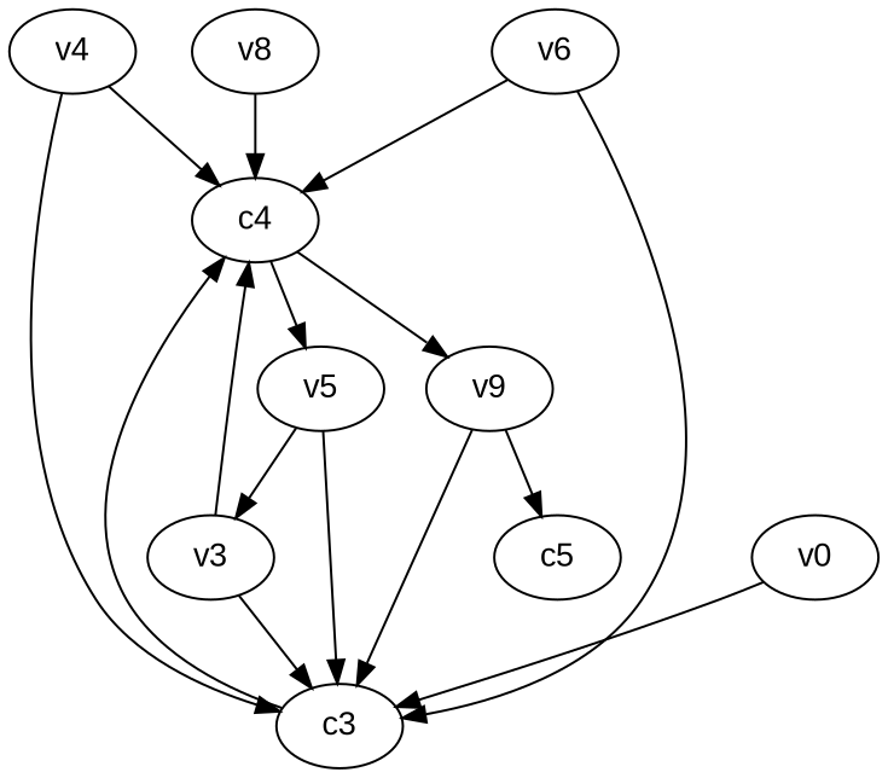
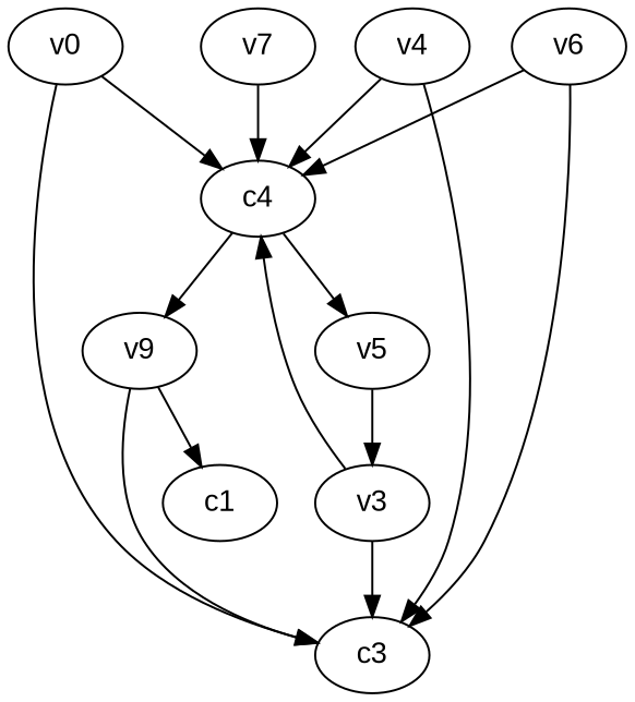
  strict digraph {
    fontname="Liberation Sans"
    node [fontname="Liberation Sans"]
    edge [fontname="Liberation Sans" weight=1]
    n1 [label=c4]
-   v8
+   v8 [label=v7]
    n3 [label=v9]
    v5
-   c1 [label=c5]
+   c1
    c3
    v3
    n8 [label=v0]
    v4
    v6
    n1 -> n3
    n1 -> v5
    v8 -> n1
    n3 -> c1
    n3 -> c3
-   v5 -> c3
    v5 -> v3
    v3 -> n1
    v3 -> c3
-   c3 -> n1
+   n8 -> n1
    n8 -> c3
    v4 -> n1
    v4 -> c3
    v6 -> n1
    v6 -> c3
  }
